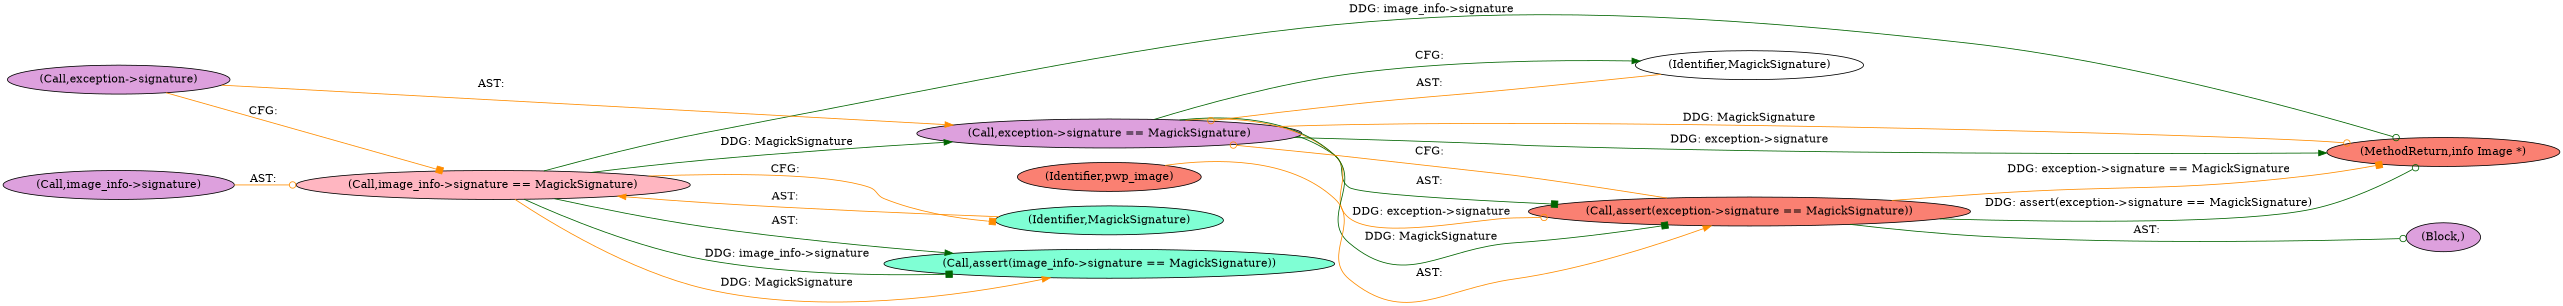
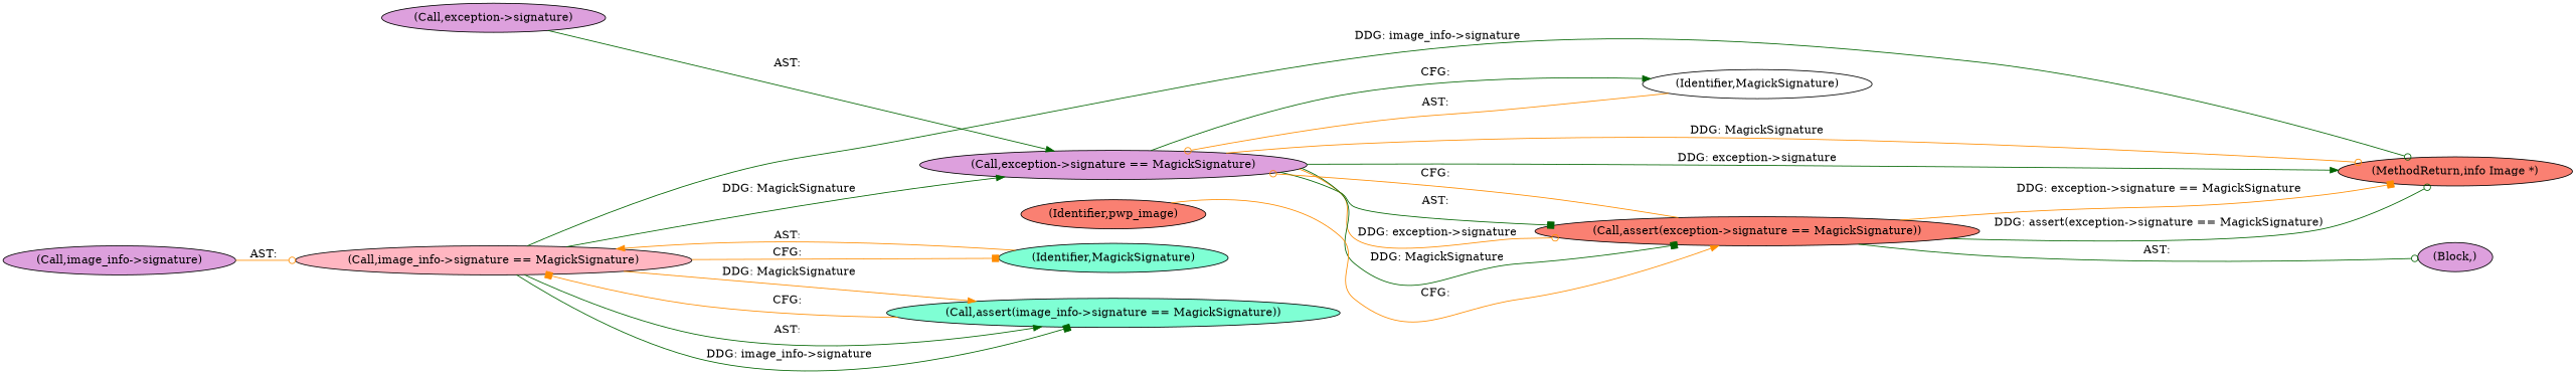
  digraph {
    rankdir=LR
    node [fillcolor=plum style=filled]
    edge [arrowhead=odot color=darkgreen]
    n1 [label="(Call,exception->signature == MagickSignature)"]
    n2 [fillcolor=salmon label="(Call,assert(exception->signature == MagickSignature))"]
    n3 [fillcolor=salmon label="(MethodReturn,info Image *)"]
    n4 [fillcolor=white label="(Identifier,MagickSignature)"]
    n5 [label="(Block,)"]
    n6 [fillcolor=lightpink label="(Call,image_info->signature == MagickSignature)"]
    n7 [fillcolor=aquamarine label="(Identifier,MagickSignature)"]
    n8 [fillcolor=aquamarine label="(Call,assert(image_info->signature == MagickSignature))"]
    n9 [fillcolor=salmon label="(Identifier,pwp_image)"]
    n10 [label="(Call,exception->signature)"]
    n11 [label="(Call,image_info->signature)"]
    n1 -> n2 [arrowhead=box label="AST: "]
    n1 -> n2 [color=darkorange label="DDG: exception->signature"]
    n1 -> n2 [arrowhead=box label="DDG: MagickSignature"]
    n1 -> n3 [color=darkorange label="DDG: MagickSignature"]
    n1 -> n3 [arrowhead=normal label="DDG: exception->signature"]
    n1 -> n4 [arrowhead=normal label="CFG: "]
    n2 -> n1 [color=darkorange label="CFG: "]
    n2 -> n3 [arrowhead=box color=darkorange label="DDG: exception->signature == MagickSignature"]
    n2 -> n3 [label="DDG: assert(exception->signature == MagickSignature)"]
    n2 -> n5 [label="AST: "]
    n4 -> n1 [color=darkorange label="AST: "]
    n6 -> n1 [arrowhead=normal label="DDG: MagickSignature"]
    n6 -> n3 [label="DDG: image_info->signature"]
    n6 -> n7 [arrowhead=box color=darkorange label="CFG: "]
    n6 -> n8 [arrowhead=normal label="AST: "]
    n6 -> n8 [arrowhead=box label="DDG: image_info->signature"]
    n6 -> n8 [arrowhead=normal color=darkorange label="DDG: MagickSignature"]
    n7 -> n6 [arrowhead=normal color=darkorange label="AST: "]
-   n10 -> n6 [arrowhead=box color=darkorange label="CFG: "]
-   n9 -> n2 [arrowhead=normal color=darkorange label="AST: "]
-   n10 -> n1 [arrowhead=normal color=darkorange label="AST: "]
+   n8 -> n6 [arrowhead=box color=darkorange label="CFG: "]
+   n9 -> n2 [arrowhead=normal color=darkorange label="CFG: "]
+   n10 -> n1 [arrowhead=normal label="AST: "]
    n11 -> n6 [color=darkorange label="AST: "]
  }
